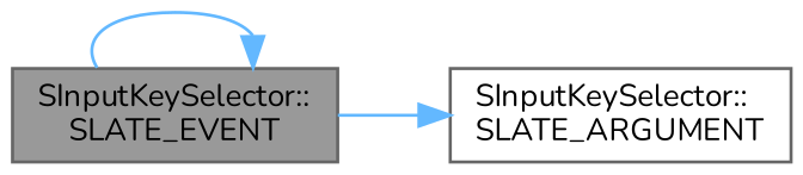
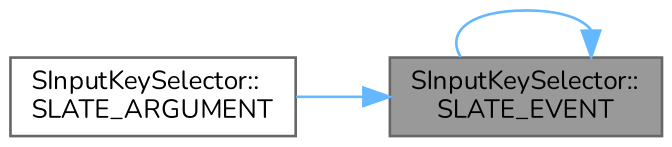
  digraph {
    rankdir=RL
    fontname=Nunito
    node [fontname=Nunito fontsize=10 shape=box style=filled]
    edge [color=steelblue1 dir=back fontname=Nunito fontsize=10 labelfontname=Helvetica labelfontsize=10 style=solid]
    n1 [color=gray40 fillcolor=grey60 fontcolor=black height=0.2 label="SInputKeySelector::\lSLATE_EVENT" width=0.4]
    n2 [color=grey40 fillcolor=white height=0.2 label="SInputKeySelector::\lSLATE_ARGUMENT" width=0.4]
    n1 -> n1
-   n2 -> n1
+   n1 -> n2
  }
